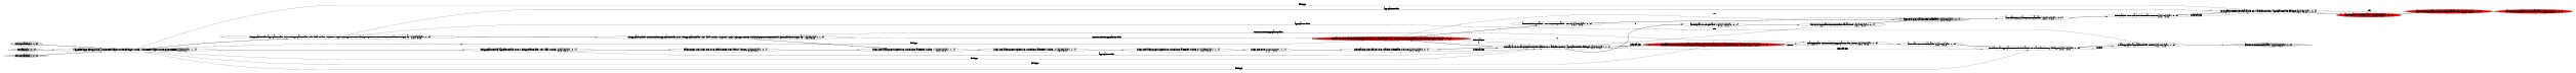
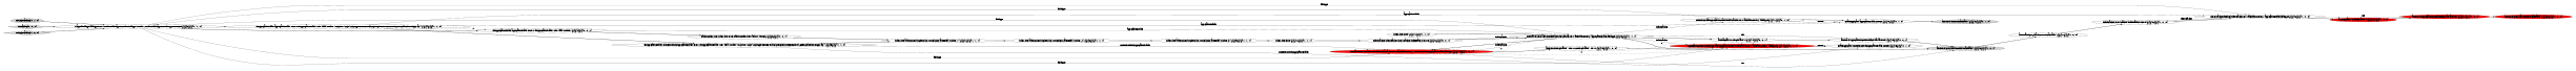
  digraph {
    rankdir=LR
    node [fillcolor=white shape=ellipse style=filled]
    edge [style=bold]
    n1 [fillcolor=red label="AggregationContext context = createAggregationContext(indexSearcher,new MatchAllDocsQuery(),fieldType)@@@14@@@['0', '1', '0']"]
    n2 [label="createAggregator(nonDeterministicAggregationBuilder,context)@@@15@@@['0', '1', '0']"]
-   n3 [label="assertFalse(context.isCacheable())@@@16@@@['0', '1', '0']"]
    n4 [fillcolor=lightgray label="assertTrue(queryShardContext.isCacheable())@@@16@@@['1', '0', '1']"]
    n5 [label="assertFalse(queryShardContext.isCacheable())@@@17@@@['1', '0', '0']"]
    n6 [label="indexSearcher = newSearcher(indexReader,true,true)@@@18@@@['1', '0', '0']"]
    n7 [label="context = createAggregationContext(indexSearcher,new MatchAllDocsQuery(),fieldType)@@@17@@@['0', '1', '0']"]
    n8 [label="createAggregator(aggregationBuilder,context)@@@18@@@['0', '1', '0']"]
-   n9 [fillcolor=lightgray label="assertTrue(context.isCacheable())@@@19@@@['0', '1', '0']" shape=diamond]
+   n9 [fillcolor=lightgray label="assertTrue(context.isCacheable())@@@19@@@['0', '1', '0']"]
    n10 [label="assertTrue(AggregationInspectionHelper.hasValue(min))@@@15@@@['0', '0', '1']"]
    n11 [label="min = searchAndReduce(indexSearcher,new MatchAllDocsQuery(),aggregationBuilder,fieldType)@@@19@@@['1', '0', '0']"]
    n12 [label="IndexSearcher indexSearcher = newSearcher(indexReader,true,true)@@@12@@@['0', '0', '1']"]
    n13 [label="InternalMin min = searchAndReduce(indexSearcher,new MatchAllDocsQuery(),aggregationBuilder,fieldType)@@@13@@@['1', '1', '1']"]
    n14 [fillcolor=red label="InternalMin min = searchAndReduce(indexSearcher,new MatchAllDocsQuery(),nonDeterministicAggregationBuilder,fieldType)@@@14@@@['1', '0', '0']"]
    n15 [label="assertEquals(2.0,min.getValue(),0)@@@14@@@['0', '0', '1']"]
    n16 [label="MinAggregationBuilder aggregationBuilder = new MinAggregationBuilder(\"min\").field(\"number\").script(new Script(ScriptType.INLINE,MockScriptEngine.NAME,INVERT_SCRIPT,Collections.emptyMap()))@@@4@@@['1', '1', '0']"]
    n17 [label="MinAggregationBuilder nonDeterministicAggregationBuilder = new MinAggregationBuilder(\"min\").field(\"number\").script(new Script(ScriptType.INLINE,MockScriptEngine.NAME,RANDOM_SCRIPT,Collections.emptyMap()))@@@5@@@['1', '1', '0']"]
    n18 [label="MinAggregationBuilder aggregationBuilder = new MinAggregationBuilder(\"min\").field(\"number\")@@@4@@@['0', '0', '1']"]
    n19 [label="indexWriter.addDocument(singleton(new NumericDocValuesField(\"number\",7)))@@@7@@@['1', '1', '1']"]
    n20 [label="RandomIndexWriter indexWriter = new RandomIndexWriter(random(),directory)@@@6@@@['0', '0', '1']"]
    n21 [fillcolor=red label="assertTrue(AggregationInspectionHelper.hasValue(min))@@@21@@@['1', '0', '0']"]
    n22 [fillcolor=red label="assertEquals(-7.0,min.getValue(),0)@@@20@@@['1', '0', '0']"]
+   n23 [label="indexWriter.close()@@@11@@@['1', '1', '0']"]
    n24 [label="MappedFieldType fieldType = new NumberFieldMapper.NumberFieldType(\"number\",NumberFieldMapper.NumberType.INTEGER)@@@3@@@['1', '1', '1']"]
    n25 [label="assertTrue(min.getValue() >= 0.0 && min.getValue() <= 1.0)@@@15@@@['1', '0', '0']"]
    n26 [fillcolor=lightgray label="testScriptCaching['0', '1', '0']"]
    n27 [fillcolor=red label="assertTrue(queryShardContext.isCacheable())@@@22@@@['1', '0', '0']"]
    n28 [label="indexWriter.close()@@@10@@@['1', '1', '1']"]
    n29 [fillcolor=lightgray label="testCaching['0', '0', '1']" shape=diamond]
    n30 [label="indexWriter.addDocument(singleton(new NumericDocValuesField(\"number\",2)))@@@8@@@['1', '1', '1']"]
    n31 [fillcolor=lightgray label="testScriptCaching['1', '0', '0']" shape=diamond]
    n32 [label="indexWriter.addDocument(singleton(new NumericDocValuesField(\"number\",3)))@@@9@@@['1', '1', '1']"]
    n1 -> n2 [label=context style=solid]
    n1 -> n2
-   n2 -> n3
-   n3 -> n7
    n4 -> n5
    n5 -> n6
    n6 -> n11
    n6 -> n11 [label=indexSearcher style=solid]
    n7 -> n8
    n7 -> n8 [label=context style=solid]
    n8 -> n9
    n10 -> n4
    n11 -> n21 [label=min style=solid]
    n11 -> n22
    n12 -> n13
    n12 -> n13 [label=indexSearcher style=solid]
    n13 -> n1
    n13 -> n1 [label=indexSearcher style=solid]
    n13 -> n7 [label=indexSearcher style=solid]
    n13 -> n10 [label=min style=solid]
    n13 -> n14
    n13 -> n14 [label=indexSearcher style=solid]
    n13 -> n15
    n14 -> n1 [label=0 style=dashed]
    n14 -> n4 [label=min style=solid]
    n14 -> n13 [label=0 style=dashed]
    n14 -> n25
    n15 -> n10
    n16 -> n8 [label=aggregationBuilder style=solid]
    n16 -> n11 [label=aggregationBuilder style=solid]
    n16 -> n17
    n16 -> n18 [label=0 style=dashed]
    n17 -> n2 [label=nonDeterministicAggregationBuilder style=solid]
    n17 -> n14 [label=nonDeterministicAggregationBuilder style=solid]
    n17 -> n19
    n18 -> n13 [label=aggregationBuilder style=solid]
    n18 -> n20
    n19 -> n30
    n20 -> n19
    n21 -> n27
    n22 -> n21
+   n23 -> n13
    n24 -> n1 [label=fieldType style=solid]
    n24 -> n7 [label=fieldType style=solid]
    n24 -> n11 [label=fieldType style=solid]
    n24 -> n13 [label=fieldType style=solid]
    n24 -> n14 [label=fieldType style=solid]
    n24 -> n16
    n24 -> n18
    n25 -> n4
    n25 -> n15 [label=0 style=dashed]
    n26 -> n24
    n28 -> n12
    n29 -> n24
    n30 -> n32
    n31 -> n24
    n32 -> n28
  }
